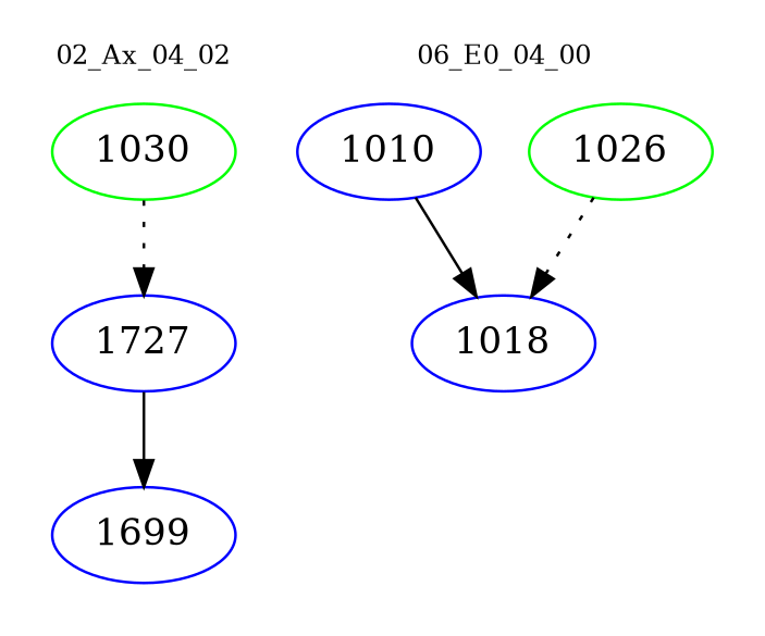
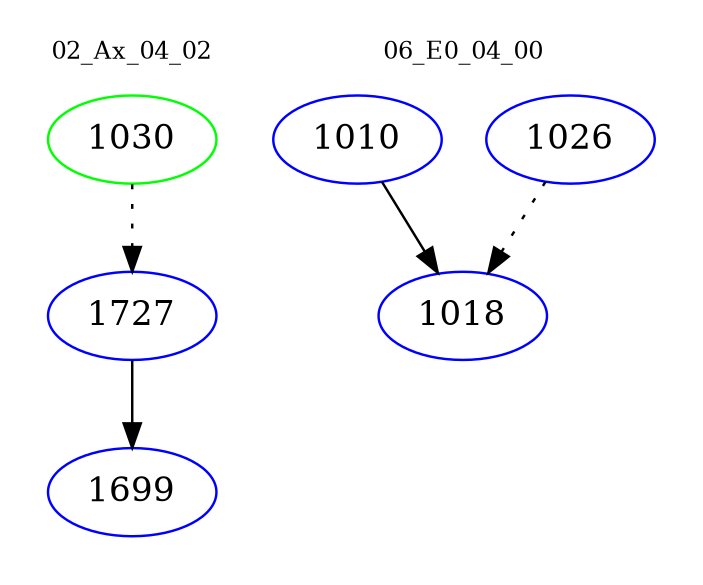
  digraph {
    node [color=blue]
    edge [color=black style=dotted]
    n1 [color=green label=1030]
    n2 [label=1727]
    n3 [label=1699]
-   n4 [color=green label=1026]
+   n4 [label=1026]
    n5 [label=1018]
    n6 [label=1010]
    subgraph cluster_1 {
      color=white
      fontsize=10
      label="02_Ax_04_02"
      n1
      n2
      n3
    }
    subgraph cluster_2 {
      color=white
      fontsize=10
      label="06_E0_04_00"
      n4
      n5
      n6
    }
    n1 -> n2
    n2 -> n3 [style=solid]
    n4 -> n5
    n6 -> n5 [style=solid]
  }
